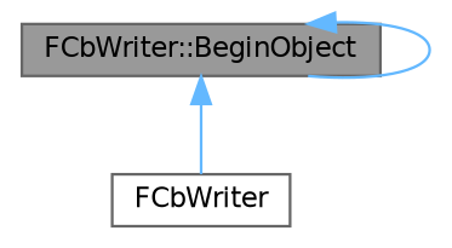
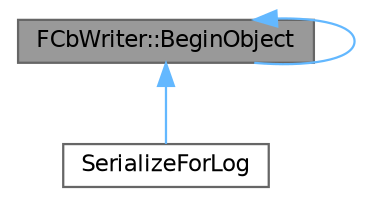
  digraph {
    rankdir=TB
    node [fontname=Helvetica fontsize=10 shape=box style=filled]
    edge [color=steelblue1 dir=back fontname=Helvetica fontsize=10 labelfontname=Helvetica labelfontsize=10 style=solid]
    n1 [color=gray40 fillcolor=grey60 fontcolor=black height=0.2 label="FCbWriter::BeginObject" width=0.4]
-   n2 [color=grey40 fillcolor=white height=0.2 label=FCbWriter width=0.4]
+   n2 [color=grey40 fillcolor=white height=0.2 label=SerializeForLog width=0.4]
    n1 -> n1
    n1 -> n2
  }
